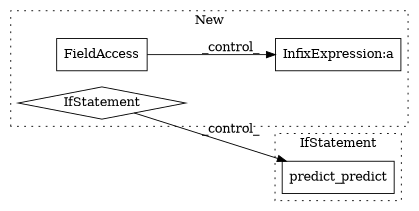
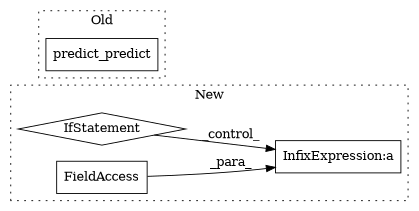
  digraph {
    rankdir=LR
    node [shape=box]
    n1 [a=25 l=30 label=IfStatement s=1650 shape=diamond]
    n2 [a=27 l=3 label="InfixExpression:a" s=1578]
    n3 [a=22 l=10 label=FieldAccess s=1581]
    n4 [a=32 l="14,1" label=predict_predict s="1738,1753"]
    subgraph cluster_1 {
      label=New
      style=dotted
      n1
      n2
      n3
    }
    subgraph cluster_2 {
-     label=IfStatement
+     label=Old
      style=dotted
      n4
    }
-   n1 -> n4 [label=_control_]
-   n3 -> n2 [label=_control_]
+   n1 -> n2 [label=_control_]
+   n3 -> n2 [label=_para_]
  }
